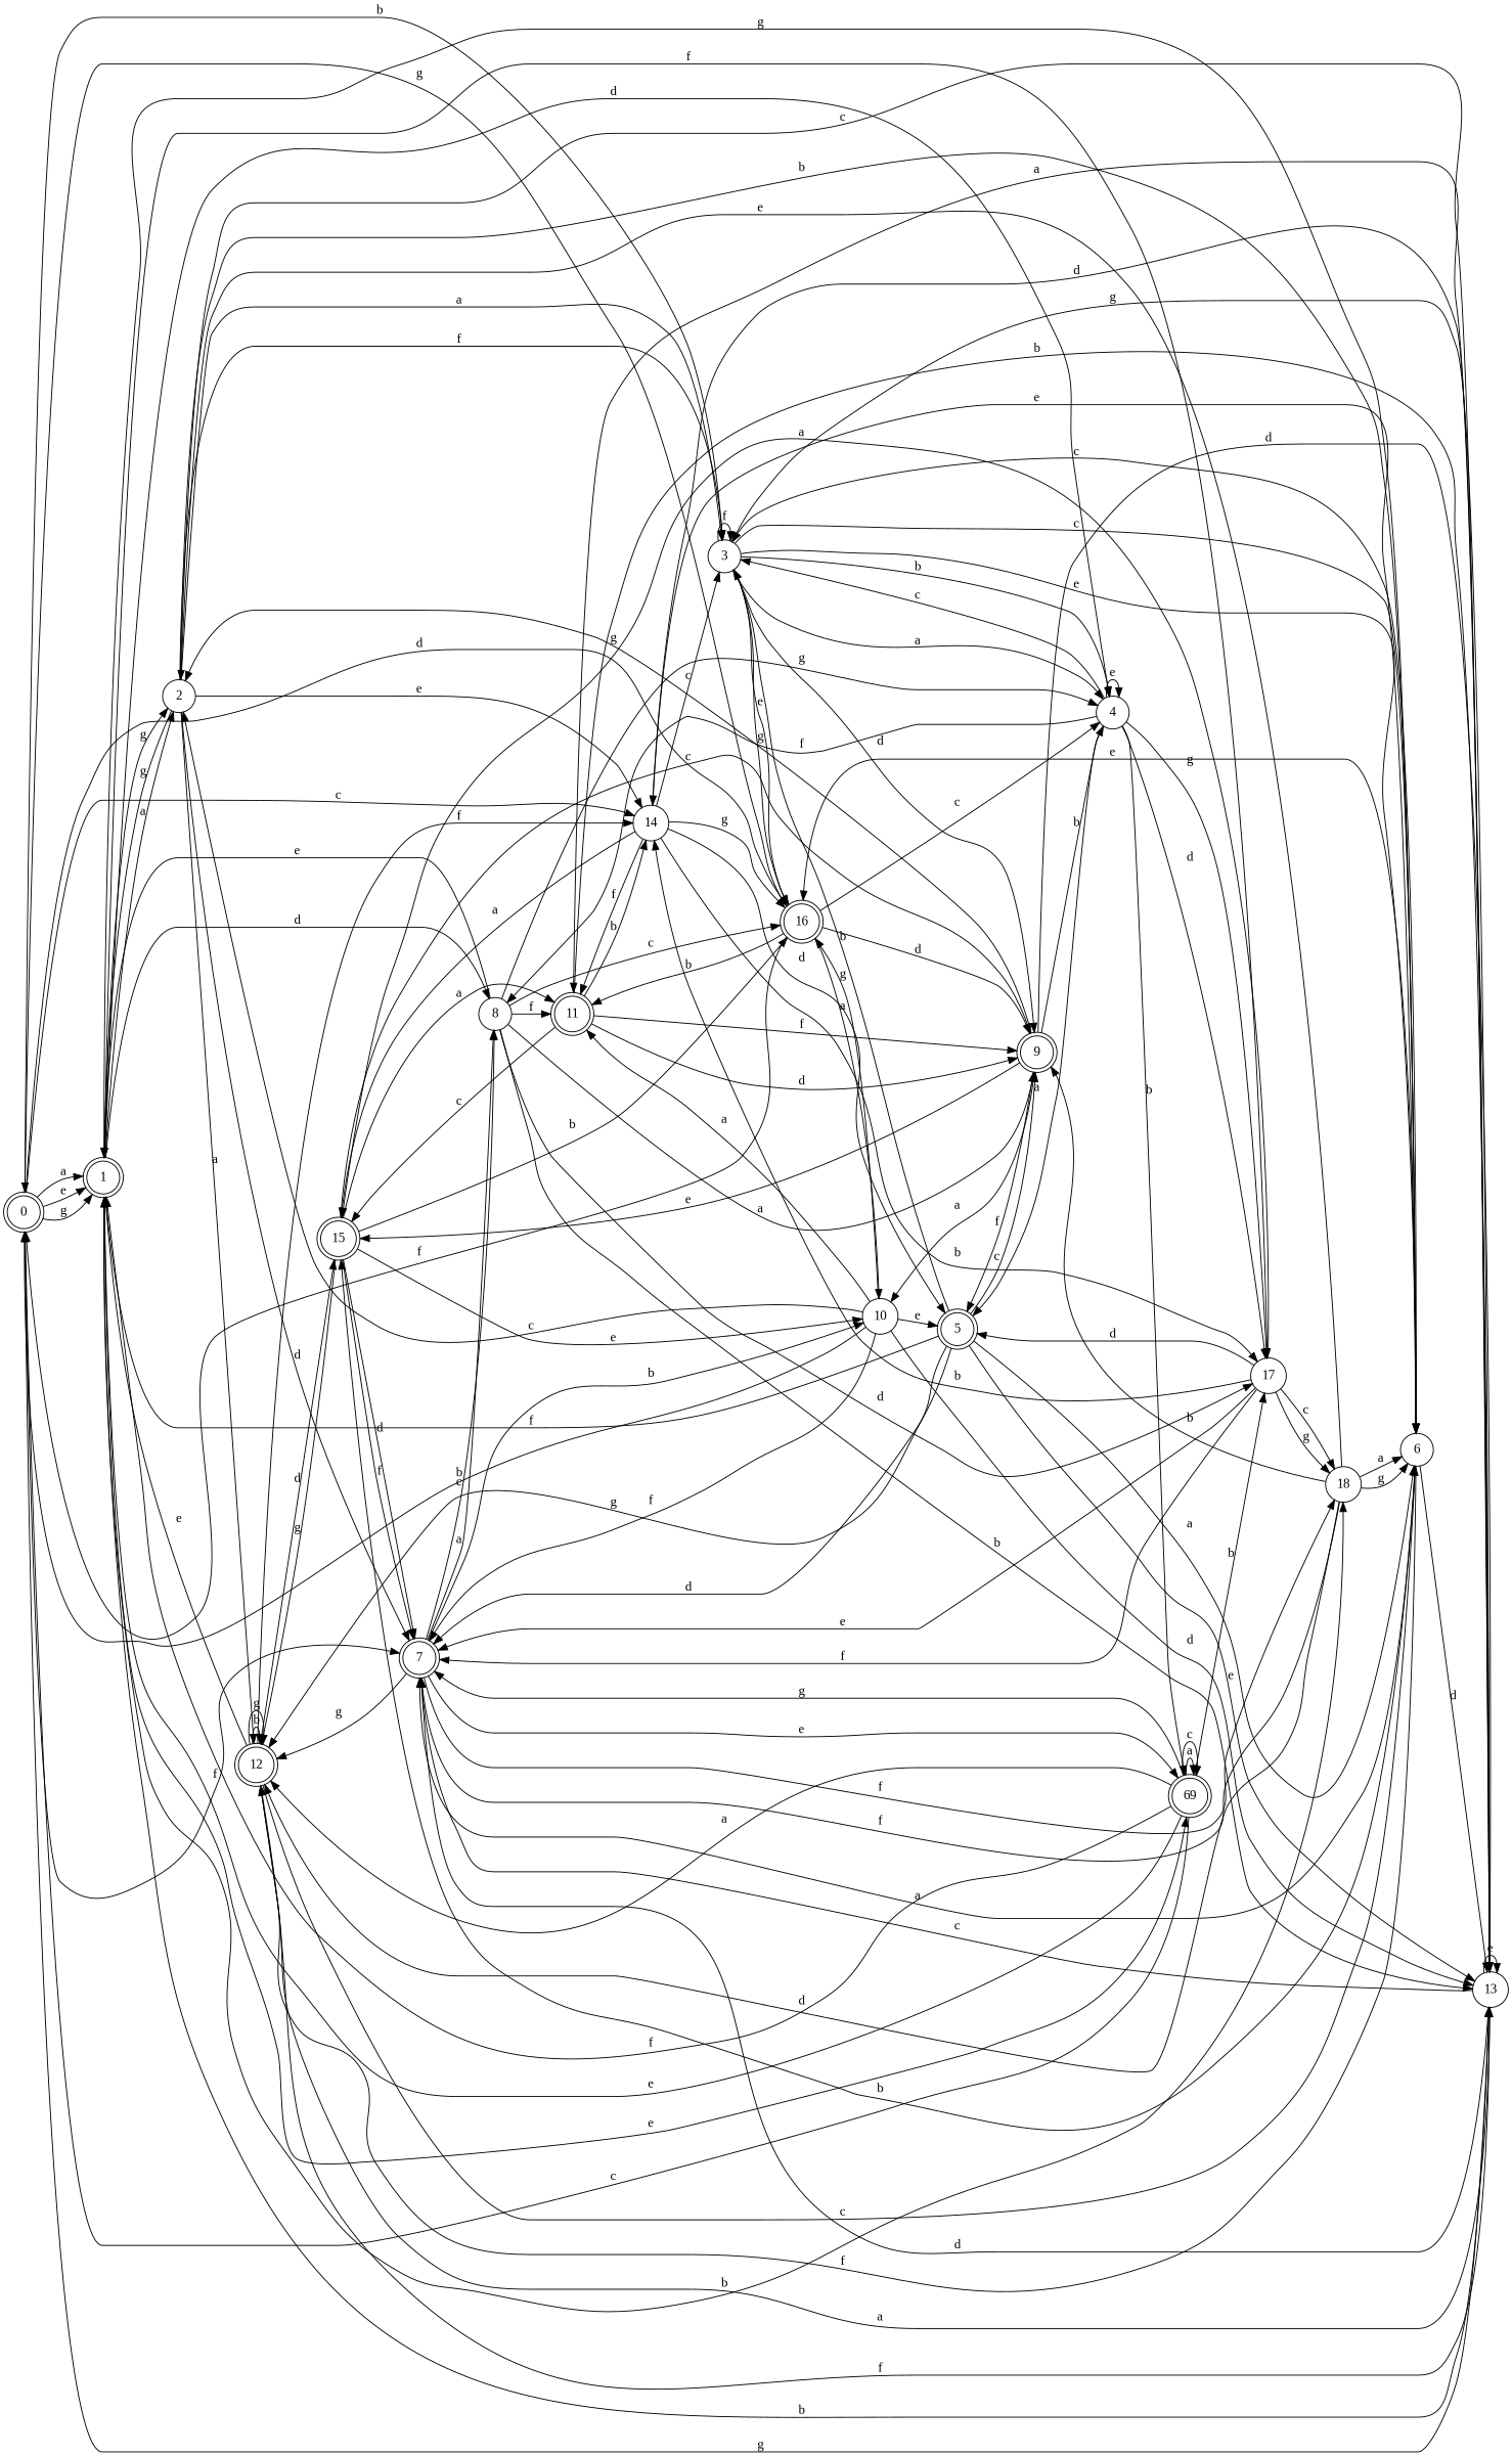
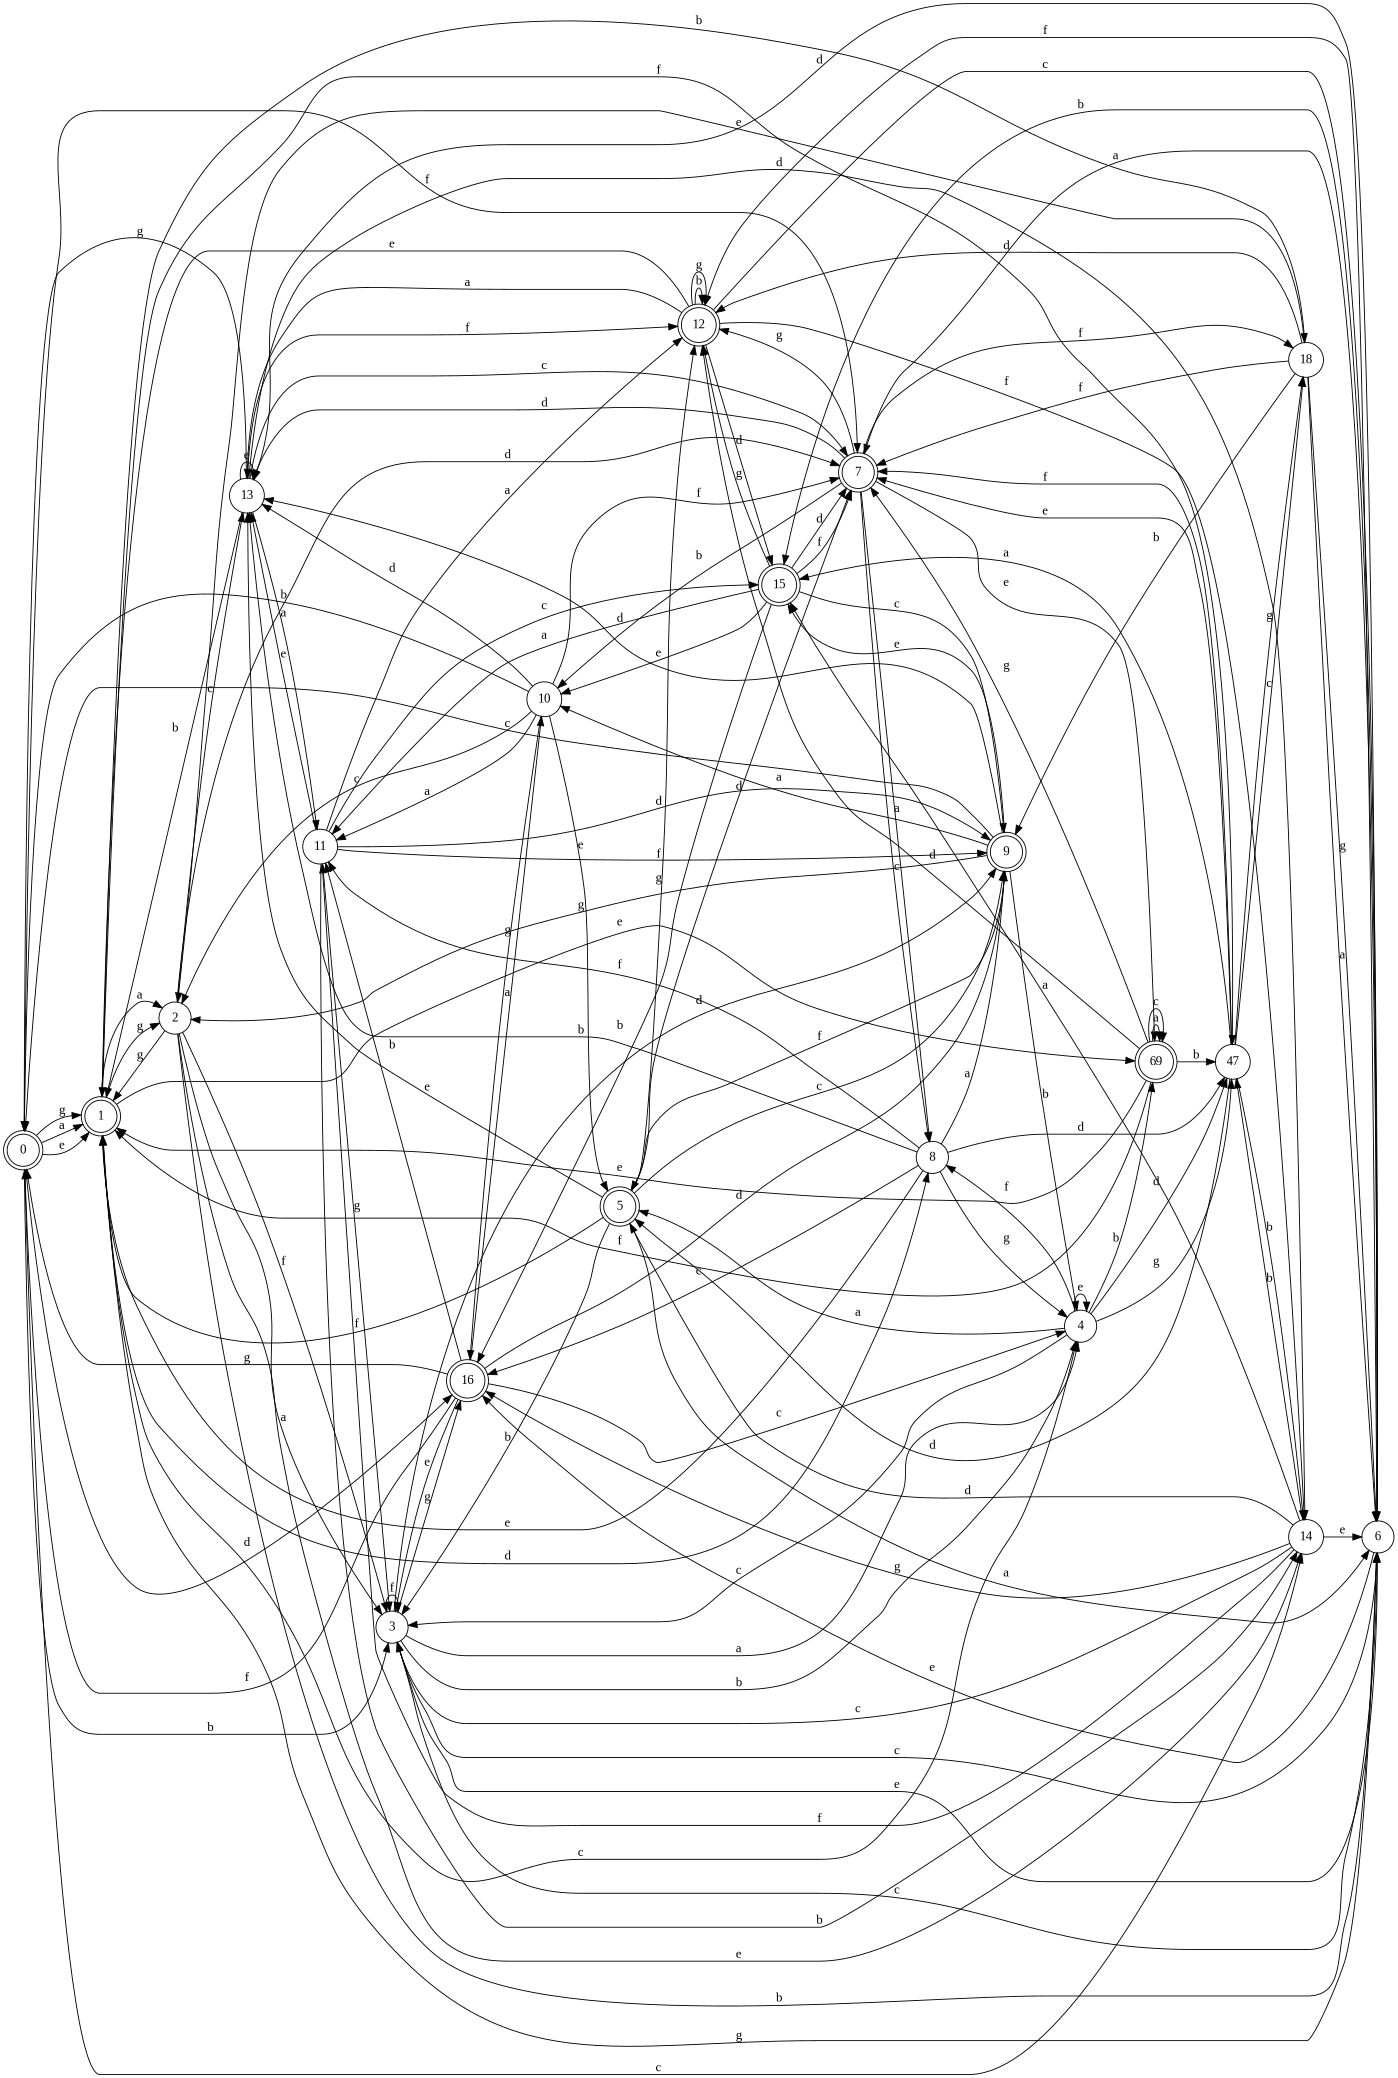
  digraph {
    fontname="Liberation Serif"
    rankdir=LR
    node [color=black fillcolor=white fontname="Liberation Serif" shape=circle style=filled]
    edge [fontname="Liberation Serif"]
    n1 [label=0 shape=doublecircle style="rounded,filled"]
    n2 [label=1 shape=doublecircle style="rounded,filled"]
    n3 [label=3]
    n4 [label=7 shape=doublecircle style="rounded,filled"]
    n5 [label=14]
    n6 [label=16 shape=doublecircle style="rounded,filled"]
    n7 [label=2]
    n8 [label=4]
    n9 [label=8]
-   n10 [label=17]
+   n10 [label=47]
    n11 [label=18]
    n12 [label=69 shape=doublecircle style="rounded,filled"]
    n13 [label=6]
    n14 [label=9 shape=doublecircle style="rounded,filled"]
    n15 [label=13]
    n16 [label=12 shape=doublecircle style="rounded,filled"]
    n17 [label=10]
    n18 [label=5 shape=doublecircle style="rounded,filled"]
    n19 [label=15 shape=doublecircle style="rounded,filled"]
-   n20 [label=11 shape=doublecircle]
+   n20 [label=11]
    n1 -> n2 [label=a]
    n1 -> n2 [label=e]
    n1 -> n2 [label=g]
    n1 -> n3 [label=b]
    n1 -> n4 [label=f]
    n1 -> n5 [label=c]
    n1 -> n6 [label=d]
    n2 -> n7 [label=a]
    n2 -> n7 [label=g]
-   n2 -> n8 [label=d]
+   n2 -> n8 [label=c]
    n2 -> n9 [label=d]
    n2 -> n10 [label=f]
    n2 -> n11 [label=b]
    n2 -> n12 [label=e]
    n3 -> n3 [label=f]
    n3 -> n6 [label=g]
    n3 -> n8 [label=a]
    n3 -> n8 [label=b]
    n3 -> n13 [label=c]
    n3 -> n13 [label=e]
    n3 -> n14 [label=d]
    n4 -> n9 [label=a]
    n4 -> n9 [label=c]
    n4 -> n11 [label=f]
    n4 -> n12 [label=e]
    n4 -> n15 [label=d]
    n4 -> n16 [label=g]
    n4 -> n17 [label=b]
    n5 -> n3 [label=c]
    n5 -> n6 [label=g]
    n5 -> n10 [label=b]
    n5 -> n13 [label=e]
    n5 -> n18 [label=d]
    n5 -> n19 [label=a]
    n5 -> n20 [label=f]
    n6 -> n1 [label=f]
    n6 -> n1 [label=g]
    n6 -> n3 [label=e]
    n6 -> n8 [label=c]
    n6 -> n14 [label=d]
    n6 -> n17 [label=a]
    n6 -> n20 [label=b]
    n7 -> n2 [label=g]
    n7 -> n3 [label=a]
    n7 -> n3 [label=f]
    n7 -> n4 [label=d]
    n7 -> n5 [label=e]
    n7 -> n13 [label=b]
    n7 -> n15 [label=c]
    n8 -> n3 [label=c]
    n8 -> n8 [label=e]
    n8 -> n9 [label=f]
    n8 -> n10 [label=d]
    n8 -> n10 [label=g]
    n8 -> n12 [label=b]
    n8 -> n18 [label=a]
    n9 -> n2 [label=e]
    n9 -> n6 [label=c]
    n9 -> n8 [label=g]
    n9 -> n10 [label=d]
    n9 -> n14 [label=a]
    n9 -> n15 [label=b]
    n9 -> n20 [label=f]
    n10 -> n4 [label=e]
    n10 -> n4 [label=f]
    n10 -> n5 [label=b]
    n10 -> n11 [label=c]
    n10 -> n11 [label=g]
    n10 -> n18 [label=d]
    n10 -> n19 [label=a]
    n11 -> n4 [label=f]
    n11 -> n7 [label=e]
    n11 -> n13 [label=a]
    n11 -> n13 [label=g]
    n11 -> n14 [label=b]
    n11 -> n16 [label=d]
    n12 -> n2 [label=e]
    n12 -> n2 [label=f]
    n12 -> n4 [label=g]
    n12 -> n10 [label=b]
    n12 -> n12 [label=a]
    n12 -> n12 [label=c]
-   n12 -> n16 [label=a]
+   n12 -> n16 [label=d]
    n13 -> n2 [label=g]
    n13 -> n3 [label=c]
    n13 -> n4 [label=a]
    n13 -> n6 [label=e]
    n13 -> n15 [label=d]
    n13 -> n16 [label=f]
    n13 -> n19 [label=b]
-   n12 -> n1 [label=c]
+   n14 -> n1 [label=c]
    n14 -> n7 [label=g]
    n14 -> n8 [label=b]
    n14 -> n15 [label=d]
    n14 -> n17 [label=a]
    n14 -> n18 [label=f]
    n14 -> n19 [label=e]
    n15 -> n1 [label=g]
    n15 -> n2 [label=b]
    n15 -> n4 [label=c]
    n15 -> n5 [label=d]
    n15 -> n15 [label=e]
    n15 -> n16 [label=f]
    n15 -> n20 [label=a]
    n16 -> n2 [label=e]
    n16 -> n5 [label=f]
    n16 -> n13 [label=c]
    n16 -> n15 [label=a]
    n16 -> n16 [label=b]
    n16 -> n16 [label=g]
    n16 -> n19 [label=d]
    n17 -> n1 [label=b]
    n17 -> n4 [label=f]
    n17 -> n6 [label=g]
    n17 -> n7 [label=c]
    n17 -> n15 [label=d]
    n17 -> n18 [label=e]
    n17 -> n20 [label=a]
    n18 -> n2 [label=f]
    n18 -> n3 [label=b]
    n18 -> n4 [label=d]
    n18 -> n13 [label=a]
    n18 -> n14 [label=c]
    n18 -> n15 [label=e]
    n18 -> n16 [label=g]
    n19 -> n4 [label=d]
    n19 -> n4 [label=f]
    n19 -> n6 [label=b]
    n19 -> n14 [label=c]
    n19 -> n16 [label=g]
    n19 -> n17 [label=e]
    n19 -> n20 [label=a]
-   n15 -> n3 [label=g]
+   n20 -> n3 [label=g]
    n20 -> n5 [label=b]
    n20 -> n14 [label=d]
    n20 -> n14 [label=f]
-   n20 -> n15 [label=b]
-   n7 -> n16 [label=a]
+   n20 -> n15 [label=e]
+   n20 -> n16 [label=a]
    n20 -> n19 [label=c]
  }
